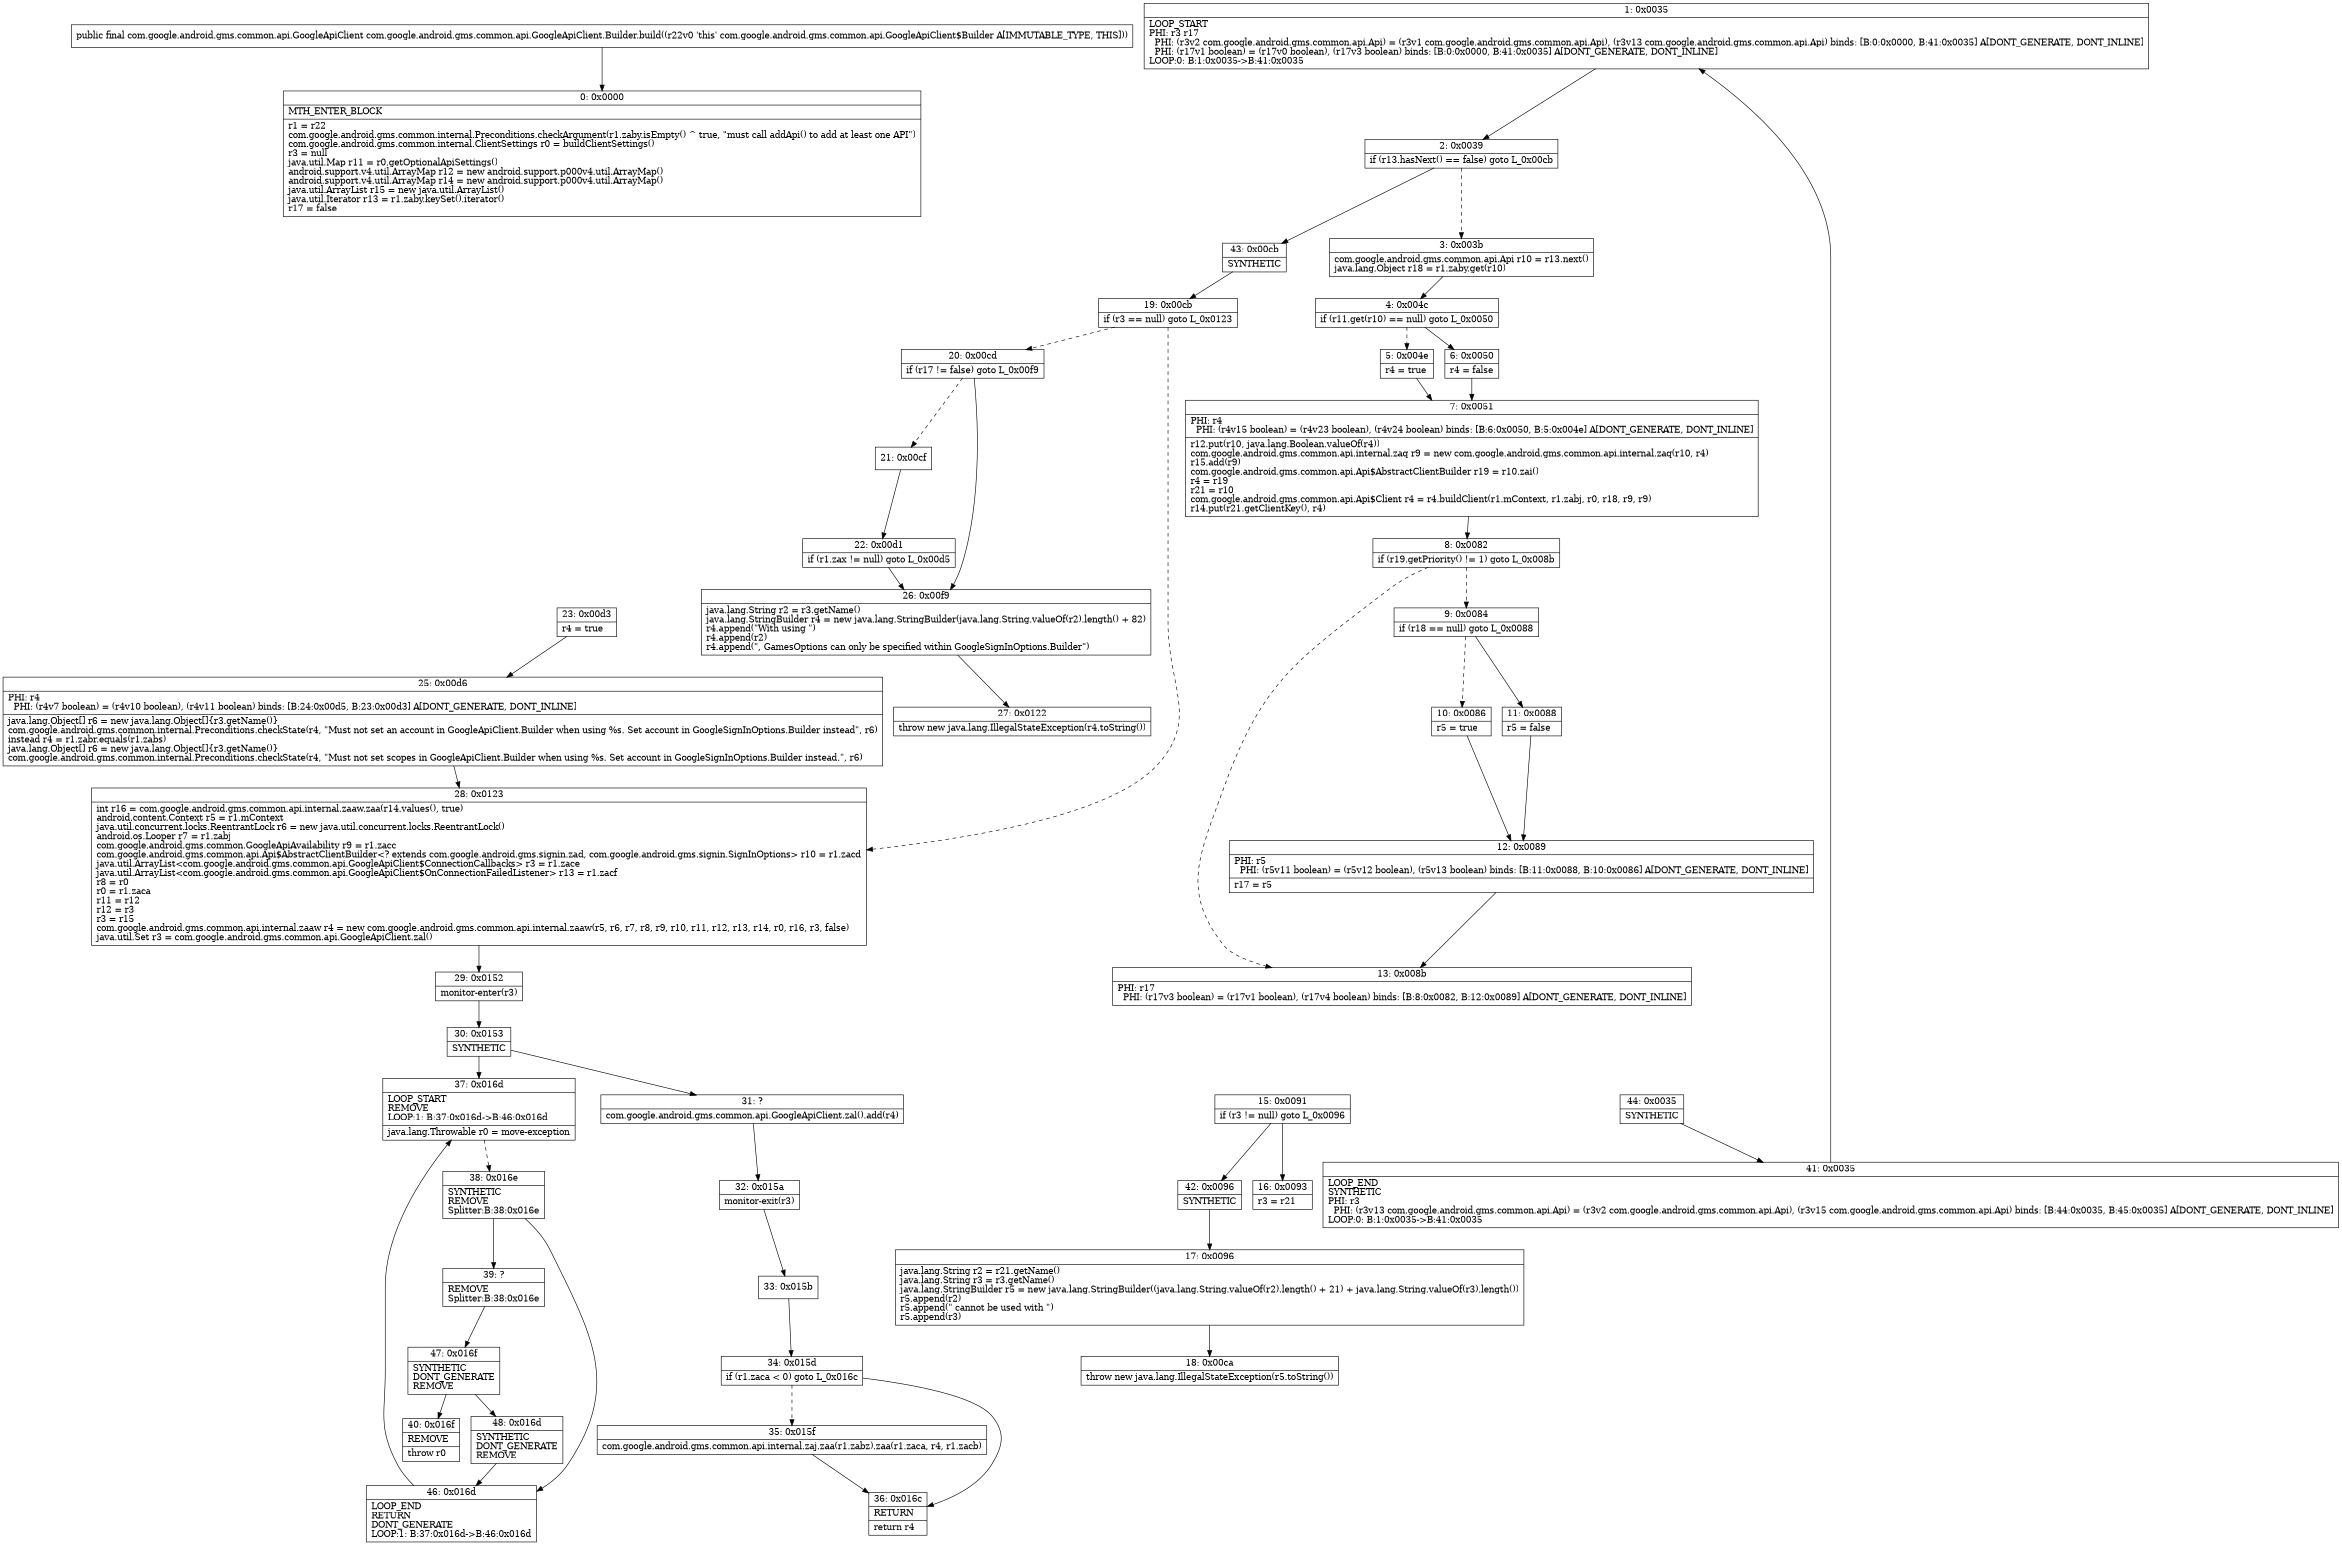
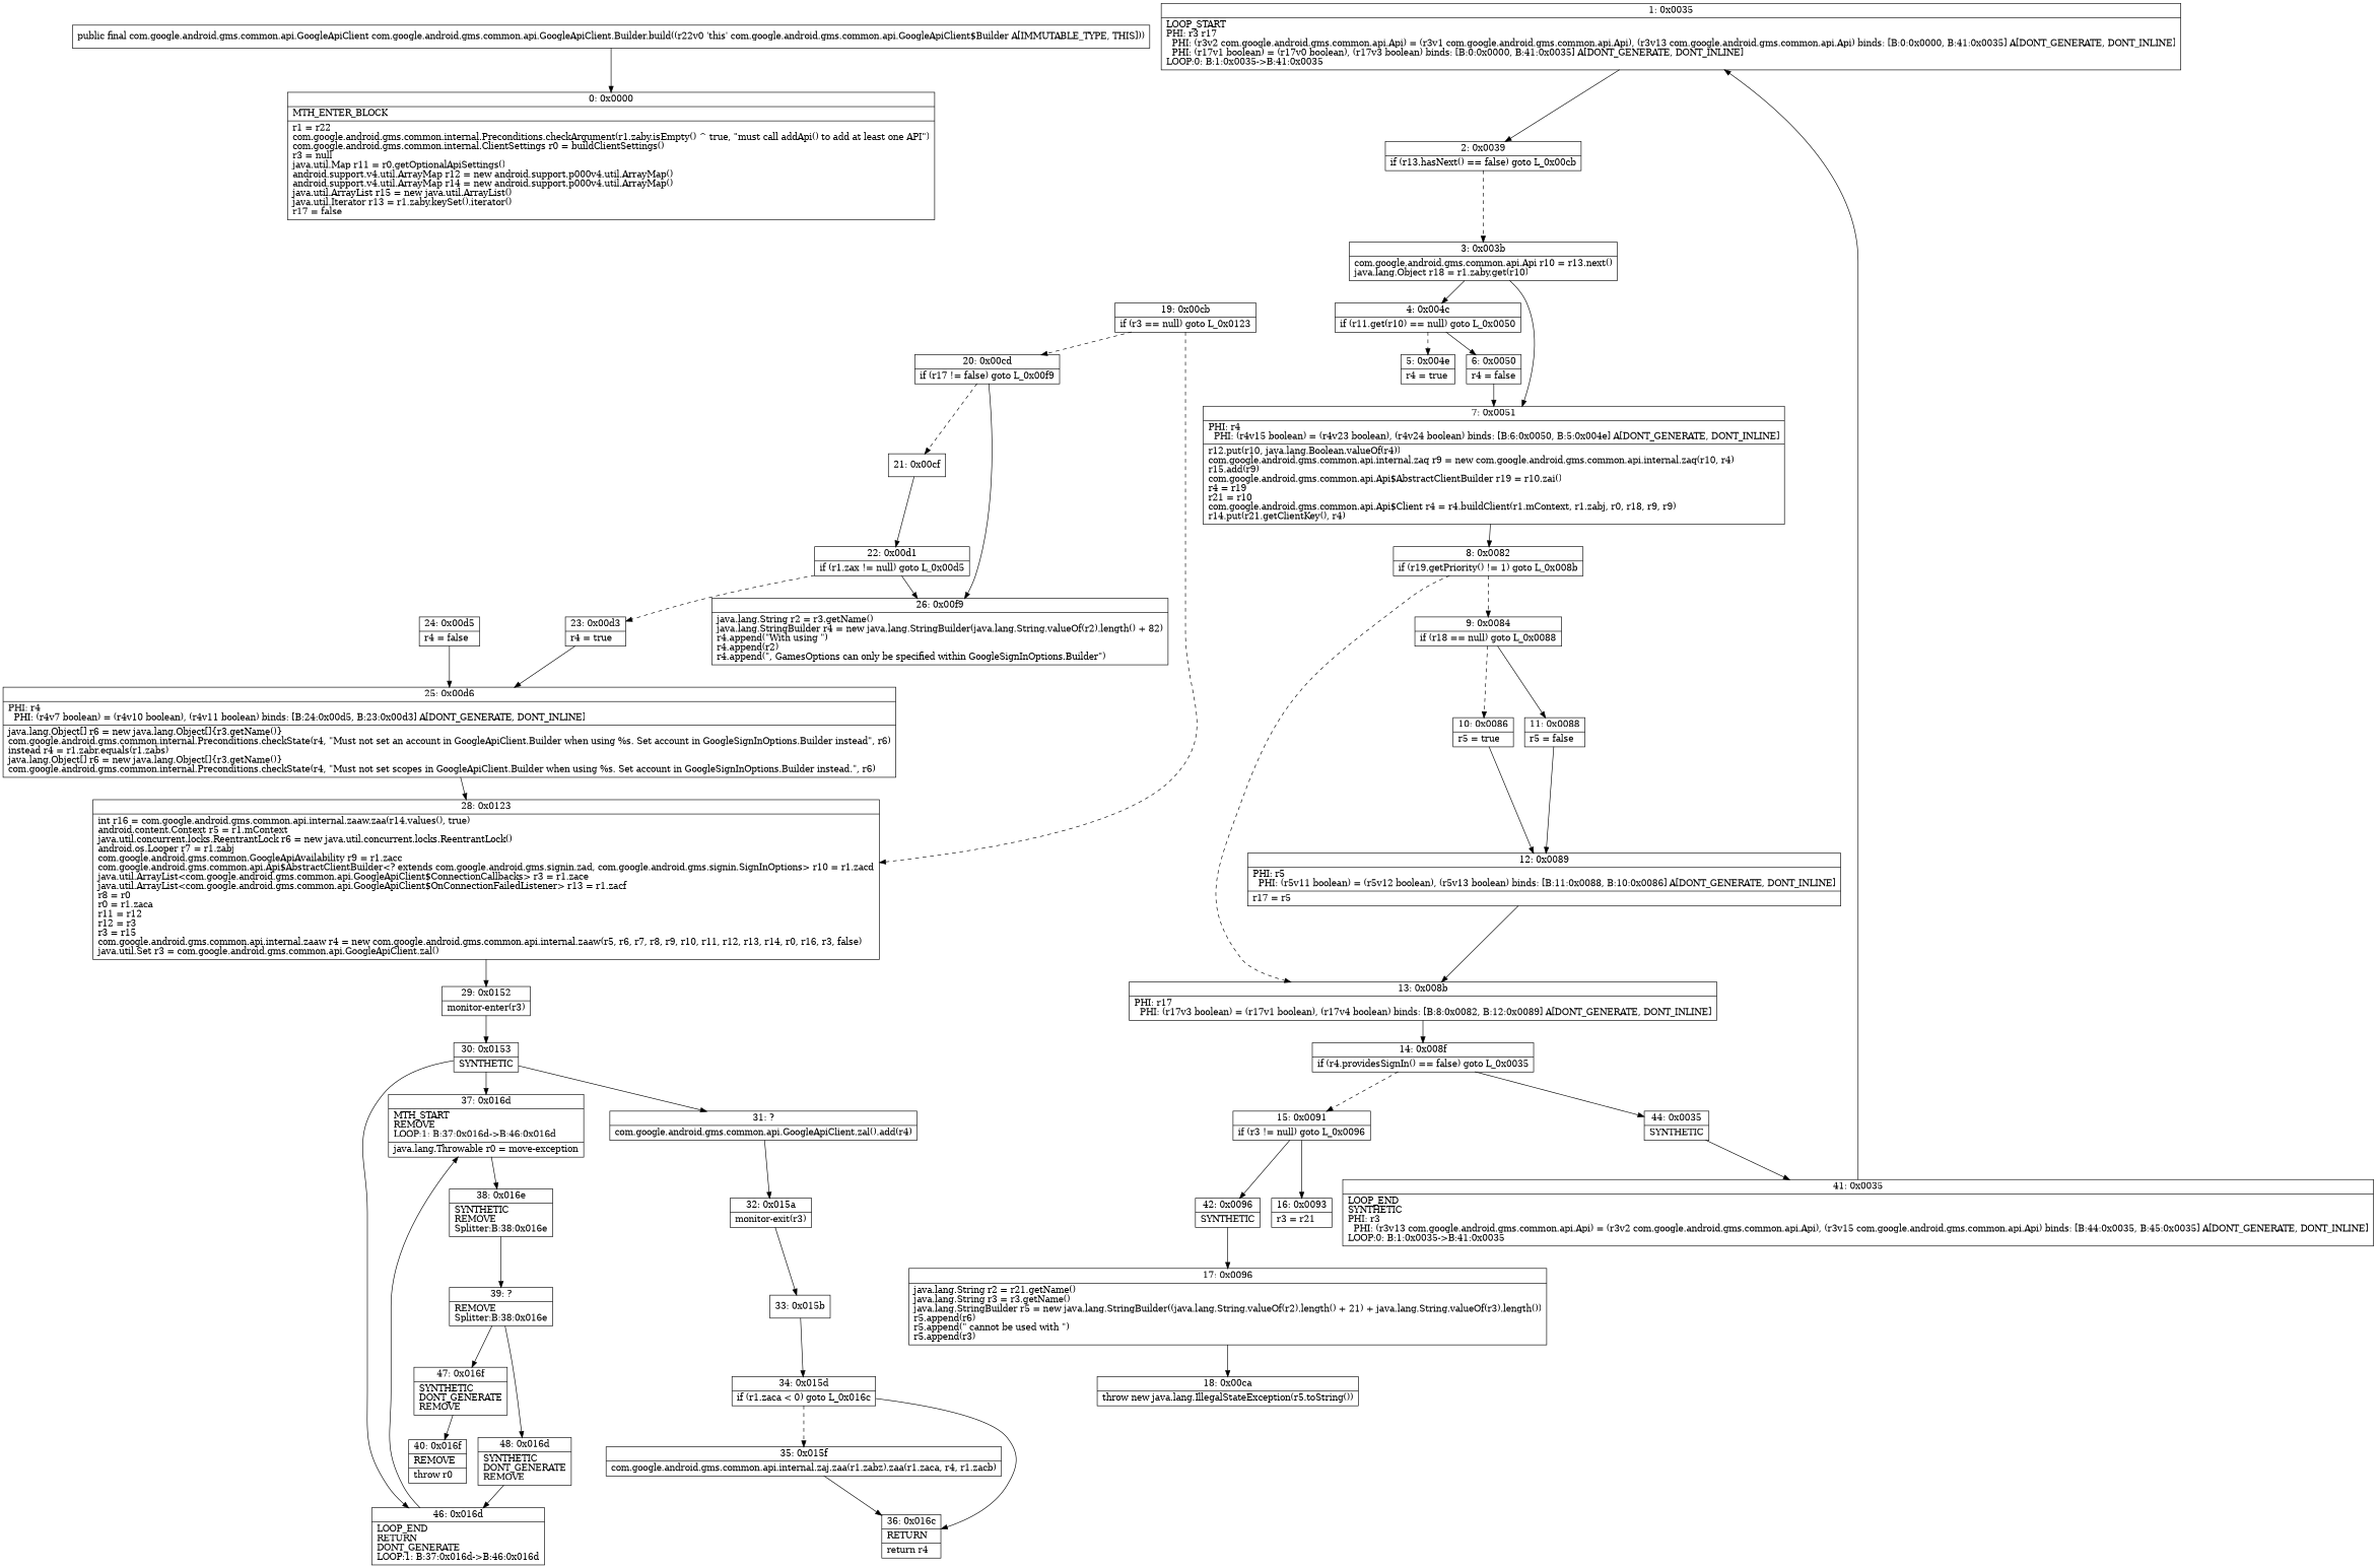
  digraph {
    node [shape=record]
    n1 [label="{0\:\ 0x0000|MTH_ENTER_BLOCK\l|r1 = r22\lcom.google.android.gms.common.internal.Preconditions.checkArgument(r1.zaby.isEmpty() ^ true, \"must call addApi() to add at least one API\")\lcom.google.android.gms.common.internal.ClientSettings r0 = buildClientSettings()\lr3 = null\ljava.util.Map r11 = r0.getOptionalApiSettings()\landroid.support.v4.util.ArrayMap r12 = new android.support.p000v4.util.ArrayMap()\landroid.support.v4.util.ArrayMap r14 = new android.support.p000v4.util.ArrayMap()\ljava.util.ArrayList r15 = new java.util.ArrayList()\ljava.util.Iterator r13 = r1.zaby.keySet().iterator()\lr17 = false\l}"]
    n2 [label="{1\:\ 0x0035|LOOP_START\lPHI: r3 r17 \l  PHI: (r3v2 com.google.android.gms.common.api.Api) = (r3v1 com.google.android.gms.common.api.Api), (r3v13 com.google.android.gms.common.api.Api) binds: [B:0:0x0000, B:41:0x0035] A[DONT_GENERATE, DONT_INLINE]\l  PHI: (r17v1 boolean) = (r17v0 boolean), (r17v3 boolean) binds: [B:0:0x0000, B:41:0x0035] A[DONT_GENERATE, DONT_INLINE]\lLOOP:0: B:1:0x0035\-\>B:41:0x0035\l}"]
    n3 [label="{2\:\ 0x0039|if (r13.hasNext() == false) goto L_0x00cb\l}"]
    n4 [label="{3\:\ 0x003b|com.google.android.gms.common.api.Api r10 = r13.next()\ljava.lang.Object r18 = r1.zaby.get(r10)\l}"]
-   n5 [label="{43\:\ 0x00cb|SYNTHETIC\l}"]
    n6 [label="{4\:\ 0x004c|if (r11.get(r10) == null) goto L_0x0050\l}"]
    n7 [label="{19\:\ 0x00cb|if (r3 == null) goto L_0x0123\l}"]
    n8 [label="{5\:\ 0x004e|r4 = true\l}"]
    n9 [label="{6\:\ 0x0050|r4 = false\l}"]
    n10 [label="{7\:\ 0x0051|PHI: r4 \l  PHI: (r4v15 boolean) = (r4v23 boolean), (r4v24 boolean) binds: [B:6:0x0050, B:5:0x004e] A[DONT_GENERATE, DONT_INLINE]\l|r12.put(r10, java.lang.Boolean.valueOf(r4))\lcom.google.android.gms.common.api.internal.zaq r9 = new com.google.android.gms.common.api.internal.zaq(r10, r4)\lr15.add(r9)\lcom.google.android.gms.common.api.Api$AbstractClientBuilder r19 = r10.zai()\lr4 = r19\lr21 = r10\lcom.google.android.gms.common.api.Api$Client r4 = r4.buildClient(r1.mContext, r1.zabj, r0, r18, r9, r9)\lr14.put(r21.getClientKey(), r4)\l}"]
    n11 [label="{8\:\ 0x0082|if (r19.getPriority() != 1) goto L_0x008b\l}"]
    n12 [label="{9\:\ 0x0084|if (r18 == null) goto L_0x0088\l}"]
    n13 [label="{13\:\ 0x008b|PHI: r17 \l  PHI: (r17v3 boolean) = (r17v1 boolean), (r17v4 boolean) binds: [B:8:0x0082, B:12:0x0089] A[DONT_GENERATE, DONT_INLINE]\l}"]
    n14 [label="{10\:\ 0x0086|r5 = true\l}"]
    n15 [label="{11\:\ 0x0088|r5 = false\l}"]
+   n16 [label="{14\:\ 0x008f|if (r4.providesSignIn() == false) goto L_0x0035\l}"]
    n17 [label="{12\:\ 0x0089|PHI: r5 \l  PHI: (r5v11 boolean) = (r5v12 boolean), (r5v13 boolean) binds: [B:11:0x0088, B:10:0x0086] A[DONT_GENERATE, DONT_INLINE]\l|r17 = r5\l}"]
    n18 [label="{15\:\ 0x0091|if (r3 != null) goto L_0x0096\l}"]
    n19 [label="{44\:\ 0x0035|SYNTHETIC\l}"]
    n20 [label="{16\:\ 0x0093|r3 = r21\l}"]
    n21 [label="{42\:\ 0x0096|SYNTHETIC\l}"]
    n22 [label="{41\:\ 0x0035|LOOP_END\lSYNTHETIC\lPHI: r3 \l  PHI: (r3v13 com.google.android.gms.common.api.Api) = (r3v2 com.google.android.gms.common.api.Api), (r3v15 com.google.android.gms.common.api.Api) binds: [B:44:0x0035, B:45:0x0035] A[DONT_GENERATE, DONT_INLINE]\lLOOP:0: B:1:0x0035\-\>B:41:0x0035\l}"]
-   n23 [label="{17\:\ 0x0096|java.lang.String r2 = r21.getName()\ljava.lang.String r3 = r3.getName()\ljava.lang.StringBuilder r5 = new java.lang.StringBuilder((java.lang.String.valueOf(r2).length() + 21) + java.lang.String.valueOf(r3).length())\lr5.append(r2)\lr5.append(\" cannot be used with \")\lr5.append(r3)\l}"]
+   n23 [label="{17\:\ 0x0096|java.lang.String r2 = r21.getName()\ljava.lang.String r3 = r3.getName()\ljava.lang.StringBuilder r5 = new java.lang.StringBuilder((java.lang.String.valueOf(r2).length() + 21) + java.lang.String.valueOf(r3).length())\lr5.append(r6)\lr5.append(\" cannot be used with \")\lr5.append(r3)\l}"]
    n24 [label="{18\:\ 0x00ca|throw new java.lang.IllegalStateException(r5.toString())\l}"]
    n25 [label="{20\:\ 0x00cd|if (r17 != false) goto L_0x00f9\l}"]
    n26 [label="{28\:\ 0x0123|int r16 = com.google.android.gms.common.api.internal.zaaw.zaa(r14.values(), true)\landroid.content.Context r5 = r1.mContext\ljava.util.concurrent.locks.ReentrantLock r6 = new java.util.concurrent.locks.ReentrantLock()\landroid.os.Looper r7 = r1.zabj\lcom.google.android.gms.common.GoogleApiAvailability r9 = r1.zacc\lcom.google.android.gms.common.api.Api$AbstractClientBuilder\<? extends com.google.android.gms.signin.zad, com.google.android.gms.signin.SignInOptions\> r10 = r1.zacd\ljava.util.ArrayList\<com.google.android.gms.common.api.GoogleApiClient$ConnectionCallbacks\> r3 = r1.zace\ljava.util.ArrayList\<com.google.android.gms.common.api.GoogleApiClient$OnConnectionFailedListener\> r13 = r1.zacf\lr8 = r0\lr0 = r1.zaca\lr11 = r12\lr12 = r3\lr3 = r15\lcom.google.android.gms.common.api.internal.zaaw r4 = new com.google.android.gms.common.api.internal.zaaw(r5, r6, r7, r8, r9, r10, r11, r12, r13, r14, r0, r16, r3, false)\ljava.util.Set r3 = com.google.android.gms.common.api.GoogleApiClient.zal()\l}"]
    n27 [label="{21\:\ 0x00cf}"]
    n28 [label="{26\:\ 0x00f9|java.lang.String r2 = r3.getName()\ljava.lang.StringBuilder r4 = new java.lang.StringBuilder(java.lang.String.valueOf(r2).length() + 82)\lr4.append(\"With using \")\lr4.append(r2)\lr4.append(\", GamesOptions can only be specified within GoogleSignInOptions.Builder\")\l}"]
    n29 [label="{29\:\ 0x0152|monitor\-enter(r3)\l}"]
    n30 [label="{22\:\ 0x00d1|if (r1.zax != null) goto L_0x00d5\l}"]
-   n31 [label="{27\:\ 0x0122|throw new java.lang.IllegalStateException(r4.toString())\l}"]
    n32 [label="{23\:\ 0x00d3|r4 = true\l}"]
    n33 [label="{25\:\ 0x00d6|PHI: r4 \l  PHI: (r4v7 boolean) = (r4v10 boolean), (r4v11 boolean) binds: [B:24:0x00d5, B:23:0x00d3] A[DONT_GENERATE, DONT_INLINE]\l|java.lang.Object[] r6 = new java.lang.Object[]\{r3.getName()\}\lcom.google.android.gms.common.internal.Preconditions.checkState(r4, \"Must not set an account in GoogleApiClient.Builder when using %s. Set account in GoogleSignInOptions.Builder instead\", r6)\linstead r4 = r1.zabr.equals(r1.zabs)\ljava.lang.Object[] r6 = new java.lang.Object[]\{r3.getName()\}\lcom.google.android.gms.common.internal.Preconditions.checkState(r4, \"Must not set scopes in GoogleApiClient.Builder when using %s. Set account in GoogleSignInOptions.Builder instead.\", r6)\l}"]
+   n34 [label="{24\:\ 0x00d5|r4 = false\l}"]
    n35 [label="{30\:\ 0x0153|SYNTHETIC\l}"]
    n36 [label="{31\:\ ?|com.google.android.gms.common.api.GoogleApiClient.zal().add(r4)\l}"]
-   n37 [label="{37\:\ 0x016d|LOOP_START\lREMOVE\lLOOP:1: B:37:0x016d\-\>B:46:0x016d\l|java.lang.Throwable r0 = move\-exception\l}"]
+   n37 [label="{37\:\ 0x016d|MTH_START\lREMOVE\lLOOP:1: B:37:0x016d\-\>B:46:0x016d\l|java.lang.Throwable r0 = move\-exception\l}"]
    n38 [label="{32\:\ 0x015a|monitor\-exit(r3)\l}"]
    n39 [label="{38\:\ 0x016e|SYNTHETIC\lREMOVE\lSplitter:B:38:0x016e\l}"]
    n40 [label="{33\:\ 0x015b}"]
    n41 [label="{34\:\ 0x015d|if (r1.zaca \< 0) goto L_0x016c\l}"]
    n42 [label="{35\:\ 0x015f|com.google.android.gms.common.api.internal.zaj.zaa(r1.zabz).zaa(r1.zaca, r4, r1.zacb)\l}"]
    n43 [label="{36\:\ 0x016c|RETURN\l|return r4\l}"]
    n44 [label="{39\:\ ?|REMOVE\lSplitter:B:38:0x016e\l}"]
    n45 [label="{46\:\ 0x016d|LOOP_END\lRETURN\lDONT_GENERATE\lLOOP:1: B:37:0x016d\-\>B:46:0x016d\l}"]
    n46 [label="{47\:\ 0x016f|SYNTHETIC\lDONT_GENERATE\lREMOVE\l}"]
    n47 [label="{48\:\ 0x016d|SYNTHETIC\lDONT_GENERATE\lREMOVE\l}"]
    n48 [label="{40\:\ 0x016f|REMOVE\l|throw r0\l}"]
    n49 [label="{public final com.google.android.gms.common.api.GoogleApiClient com.google.android.gms.common.api.GoogleApiClient.Builder.build((r22v0 'this' com.google.android.gms.common.api.GoogleApiClient$Builder A[IMMUTABLE_TYPE, THIS])) }"]
    n2 -> n3
    n3 -> n4 [style=dashed]
-   n3 -> n5
    n4 -> n6
-   n5 -> n7
    n6 -> n8 [style=dashed]
    n6 -> n9
    n7 -> n25 [style=dashed]
    n7 -> n26 [style=dashed]
-   n8 -> n10
+   n4 -> n10
    n9 -> n10
    n10 -> n11
    n11 -> n12 [style=dashed]
    n11 -> n13 [style=dashed]
    n12 -> n14 [style=dashed]
    n12 -> n15
+   n13 -> n16
    n14 -> n17
    n15 -> n17
+   n16 -> n18 [style=dashed]
+   n16 -> n19
    n17 -> n13
    n18 -> n20 [style=solid]
    n18 -> n21
    n19 -> n22
    n21 -> n23
    n22 -> n2
    n23 -> n24
    n25 -> n27 [style=dashed]
    n25 -> n28
    n26 -> n29
    n27 -> n30
-   n28 -> n31
    n29 -> n35
    n30 -> n28
+   n30 -> n32 [style=dashed]
    n32 -> n33
    n33 -> n26
+   n34 -> n33
    n35 -> n36
    n35 -> n37
    n36 -> n38
-   n37 -> n39 [style=dashed]
+   n37 -> n39
    n38 -> n40
    n39 -> n44
-   n39 -> n45
+   n35 -> n45
    n40 -> n41
    n41 -> n42 [style=dashed]
    n41 -> n43
    n42 -> n43
    n44 -> n46
-   n46 -> n47
+   n44 -> n47
    n45 -> n37
    n46 -> n48
    n47 -> n45
    n49 -> n1
  }
